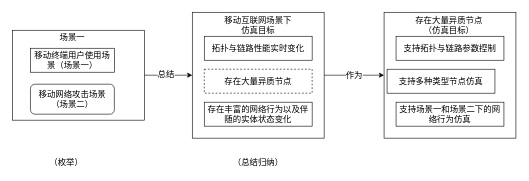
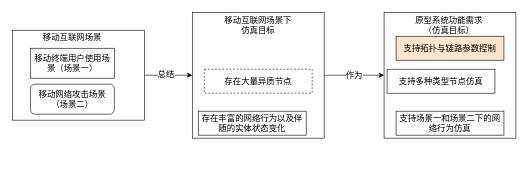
  <mxCell id="0" />
  <mxCell id="1" parent="0" />
  <mxCell id="2" value="" style="edgeStyle=orthogonalEdgeStyle;rounded=0;orthogonalLoop=1;jettySize=auto;html=1;" edge="1" parent="1" source="4" target="7"><mxGeometry relative="1" as="geometry" /></mxCell>
  <mxCell id="3" value="总结" style="text;html=1;align=center;verticalAlign=middle;resizable=0;points=[];labelBackgroundColor=#ffffff;fontSize=14;" vertex="1" connectable="0" parent="2"><mxGeometry x="-0.125" y="2" relative="1" as="geometry"><mxPoint as="offset" /></mxGeometry></mxCell>
  <mxCell id="4" value="" style="rounded=0;whiteSpace=wrap;html=1;" vertex="1" parent="1"><mxGeometry x="20" y="50" width="220" height="150" as="geometry" /></mxCell>
  <mxCell id="5" value="" style="edgeStyle=orthogonalEdgeStyle;rounded=0;orthogonalLoop=1;jettySize=auto;html=1;" edge="1" parent="1" source="7" target="8"><mxGeometry relative="1" as="geometry" /></mxCell>
  <mxCell id="6" value="作为" style="text;html=1;align=center;verticalAlign=middle;resizable=0;points=[];labelBackgroundColor=#ffffff;fontSize=14;" vertex="1" connectable="0" parent="5"><mxGeometry x="-0.025" y="1" relative="1" as="geometry"><mxPoint as="offset" /></mxGeometry></mxCell>
  <mxCell id="7" value="" style="rounded=0;whiteSpace=wrap;html=1;" vertex="1" parent="1"><mxGeometry x="320" y="20" width="220" height="210" as="geometry" /></mxCell>
  <mxCell id="8" value="" style="rounded=0;whiteSpace=wrap;html=1;" vertex="1" parent="1"><mxGeometry x="640" y="20" width="220" height="210" as="geometry" /></mxCell>
- <mxCell id="9" value="移动终端用户使用场景（场景一）" style="rounded=0;whiteSpace=wrap;html=1;fontSize=14;" vertex="1" parent="1"><mxGeometry x="50" y="80" width="140" height="40" as="geometry" /></mxCell>
+ <mxCell id="9" value="移动终端用户使用场景（场景一）" style="rounded=0;whiteSpace=wrap;html=1;fontSize=14;" vertex="1" parent="1"><mxGeometry x="50" y="80" width="140" height="50" as="geometry" /></mxCell>
  <mxCell id="10" value="移动网络攻击场景（场景二）" style="whiteSpace=wrap;html=1;fontSize=14;rounded=1;" vertex="1" parent="1"><mxGeometry x="50" y="140" width="140" height="50" as="geometry" /></mxCell>
- <mxCell id="11" value="场景一" style="text;html=1;strokeColor=none;fillColor=none;align=center;verticalAlign=middle;whiteSpace=wrap;rounded=0;fontSize=14;" vertex="1" parent="1"><mxGeometry x="65" y="60" width="110" as="geometry" /></mxCell>
+ <mxCell id="11" value="移动互联网场景" style="text;html=1;strokeColor=none;fillColor=none;align=center;verticalAlign=middle;whiteSpace=wrap;rounded=0;fontSize=14;" vertex="1" parent="1"><mxGeometry x="65" y="60" width="110" as="geometry" /></mxCell>
  <mxCell id="12" value="移动互联网场景下&lt;br&gt;仿真目标" style="text;html=1;strokeColor=none;fillColor=none;align=center;verticalAlign=middle;whiteSpace=wrap;rounded=0;fontSize=14;" vertex="1" parent="1"><mxGeometry x="330" y="40" width="200" as="geometry" /></mxCell>
- <mxCell id="13" value="存在大量异质节点（仿真目标）" style="text;html=1;strokeColor=none;fillColor=none;align=center;verticalAlign=middle;whiteSpace=wrap;rounded=0;fontSize=14;" vertex="1" parent="1"><mxGeometry x="687" y="40" width="123" as="geometry" /></mxCell>
- <mxCell id="14" value="（枚举）" style="text;html=1;strokeColor=none;fillColor=none;align=center;verticalAlign=middle;whiteSpace=wrap;rounded=0;fontSize=14;" vertex="1" parent="1"><mxGeometry x="80" y="260" width="60" height="20" as="geometry" /></mxCell>
- <mxCell id="15" value="（总结归纳）" style="text;html=1;strokeColor=none;fillColor=none;align=center;verticalAlign=middle;whiteSpace=wrap;rounded=0;fontSize=14;" vertex="1" parent="1"><mxGeometry x="380" y="260" width="100" height="20" as="geometry" /></mxCell>
- <mxCell id="16" value="支持拓扑与链路参数控制" style="rounded=0;whiteSpace=wrap;html=1;fontSize=14;" vertex="1" parent="1"><mxGeometry x="660" y="60" width="180" height="40" as="geometry" /></mxCell>
- <mxCell id="17" value="拓扑与链路性能实时变化" style="rounded=0;whiteSpace=wrap;html=1;fontSize=14;" vertex="1" parent="1"><mxGeometry x="340" y="60" width="180" height="40" as="geometry" /></mxCell>
+ <mxCell id="13" value="原型系统功能需求（仿真目标）" style="text;html=1;strokeColor=none;fillColor=none;align=center;verticalAlign=middle;whiteSpace=wrap;rounded=0;fontSize=14;" vertex="1" parent="1"><mxGeometry x="687" y="40" width="123" as="geometry" /></mxCell>
+ <mxCell id="16" value="支持拓扑与链路参数控制" style="rounded=0;whiteSpace=wrap;html=1;fontSize=14;fillColor=#ffe6cc;" vertex="1" parent="1"><mxGeometry x="660" y="60" width="180" height="40" as="geometry" /></mxCell>
  <mxCell id="18" value="存在大量异质节点" style="rounded=0;whiteSpace=wrap;html=1;fontSize=14;dashed=1;" vertex="1" parent="1"><mxGeometry x="340" y="115" width="180" height="40" as="geometry" /></mxCell>
- <mxCell id="19" value="存在丰富的网络行为以及伴随的实体状态变化" style="rounded=0;whiteSpace=wrap;html=1;fontSize=14;" vertex="1" parent="1"><mxGeometry x="340" y="170" width="180" height="40" as="geometry" /></mxCell>
+ <mxCell id="19" value="存在丰富的网络行为以及伴随的实体状态变化" style="rounded=0;whiteSpace=wrap;html=1;fontSize=14;" vertex="1" parent="1"><mxGeometry x="330" y="185" width="180" height="40" as="geometry" /></mxCell>
  <mxCell id="20" value="支持多种类型节点仿真" style="rounded=0;whiteSpace=wrap;html=1;fontSize=14;" vertex="1" parent="1"><mxGeometry x="645" y="115" width="180" height="40" as="geometry" /></mxCell>
- <mxCell id="21" value="支持场景一和场景二下的网络行为仿真" style="rounded=0;whiteSpace=wrap;html=1;fontSize=14;" vertex="1" parent="1"><mxGeometry x="660" y="170" width="180" height="40" as="geometry" /></mxCell>
+ <mxCell id="21" value="支持场景一和场景二下的网络行为仿真" style="rounded=0;whiteSpace=wrap;html=1;fontSize=14;" vertex="1" parent="1"><mxGeometry x="660" y="185" width="180" height="40" as="geometry" /></mxCell>
